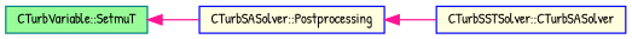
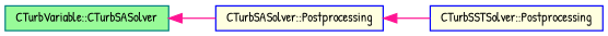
  digraph {
    fontname="Patrick Hand"
    rankdir=LR
    node [color=blue fillcolor=lightyellow fontname="Patrick Hand" fontsize=10 shape=record style=filled]
    edge [color=deeppink dir=back fontname="Patrick Hand" fontsize=10 labelfontname=Helvetica labelfontsize=10 style=solid]
-   n1 [color=teal fillcolor=palegreen fontcolor=black height=0.2 label="CTurbVariable::SetmuT" width=0.4]
+   n1 [color=teal fillcolor=palegreen fontcolor=black height=0.2 label="CTurbVariable::CTurbSASolver" width=0.4]
    n2 [height=0.2 label="CTurbSASolver::Postprocessing" width=0.4]
-   n3 [height=0.2 label="CTurbSSTSolver::CTurbSASolver" width=0.4]
+   n3 [height=0.2 label="CTurbSSTSolver::Postprocessing" width=0.4]
    n1 -> n2
    n2 -> n3
  }
